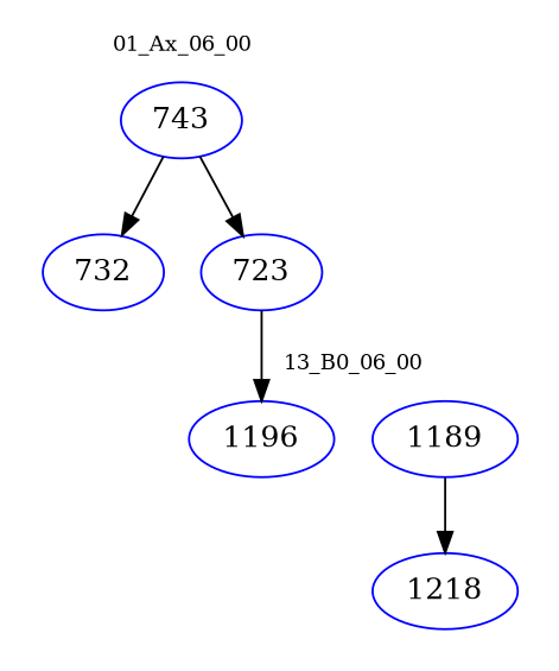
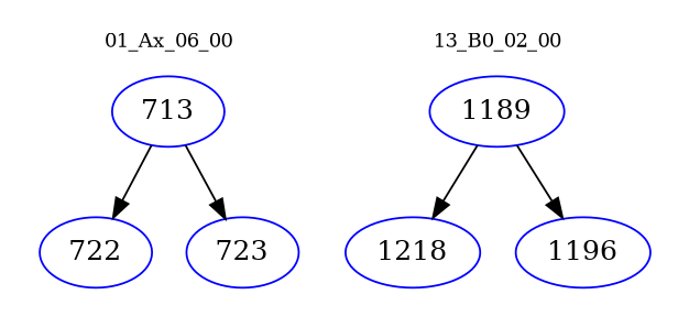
  digraph {
    node [color=blue]
    edge [color=black]
-   n1 [label=743]
-   n2 [label=732]
+   n1 [label=713]
+   n2 [label=722]
    n3 [label=723]
    n4 [label=1189]
    n5 [label=1218]
    n6 [label=1196]
    subgraph cluster_1 {
      color=white
      fontsize=10
      label="01_Ax_06_00"
      n1
      n2
      n3
    }
    subgraph cluster_2 {
      color=white
      fontsize=10
-     label="13_B0_06_00"
+     label="13_B0_02_00"
      n4
      n5
      n6
    }
    n1 -> n2
    n1 -> n3
    n4 -> n5
-   n3 -> n6
+   n4 -> n6
  }
